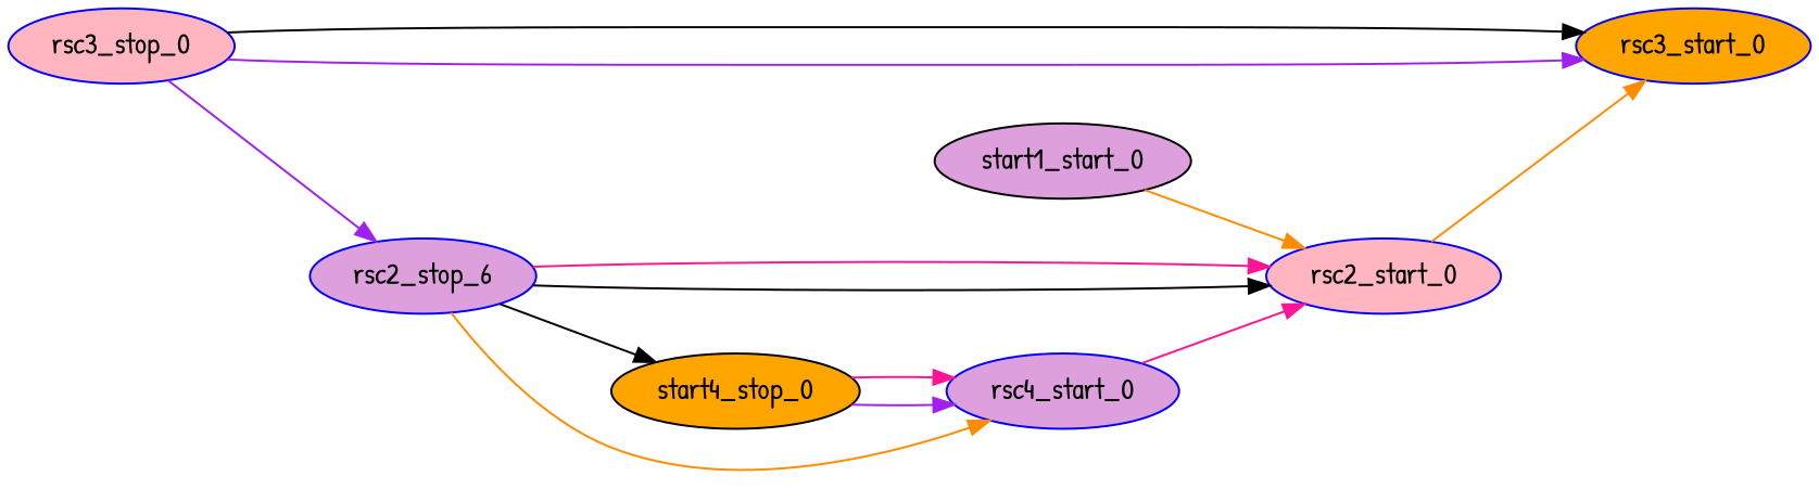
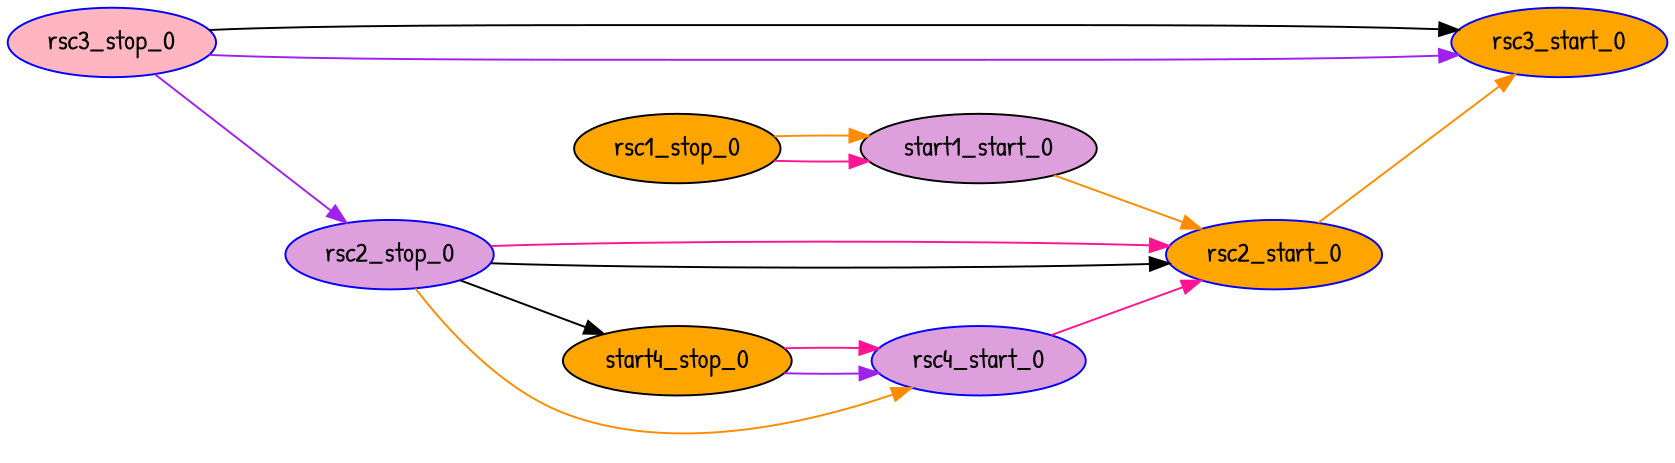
  digraph {
    fontname="Patrick Hand"
    rankdir=LR
    node [color=blue fillcolor=orange fontname="Patrick Hand" style=filled]
    edge [color=deeppink fontname="Patrick Hand"]
+   rsc1_stop_0 [color=black]
    n2 [color=black fillcolor=plum label=start1_start_0]
-   rsc2_start_0 [fillcolor=lightpink]
+   rsc2_start_0
    rsc3_start_0
-   rsc2_stop_0 [fillcolor=plum label=rsc2_stop_6]
+   rsc2_stop_0 [fillcolor=plum]
    n6 [color=black label=start4_stop_0]
    rsc4_start_0 [fillcolor=plum]
    rsc3_stop_0 [fillcolor=lightpink]
+   rsc1_stop_0 -> n2
+   rsc1_stop_0 -> n2 [color=darkorange]
    n2 -> rsc2_start_0 [color=darkorange]
    rsc2_start_0 -> rsc3_start_0 [color=darkorange]
    rsc2_stop_0 -> rsc2_start_0 [color=black]
    rsc2_stop_0 -> rsc2_start_0
    rsc2_stop_0 -> n6 [color=black]
    rsc2_stop_0 -> rsc4_start_0 [color=darkorange]
    n6 -> rsc4_start_0 [color=purple]
    n6 -> rsc4_start_0
    rsc4_start_0 -> rsc2_start_0
    rsc3_stop_0 -> rsc3_start_0 [color=purple]
    rsc3_stop_0 -> rsc3_start_0 [color=black]
    rsc3_stop_0 -> rsc2_stop_0 [color=purple]
  }
